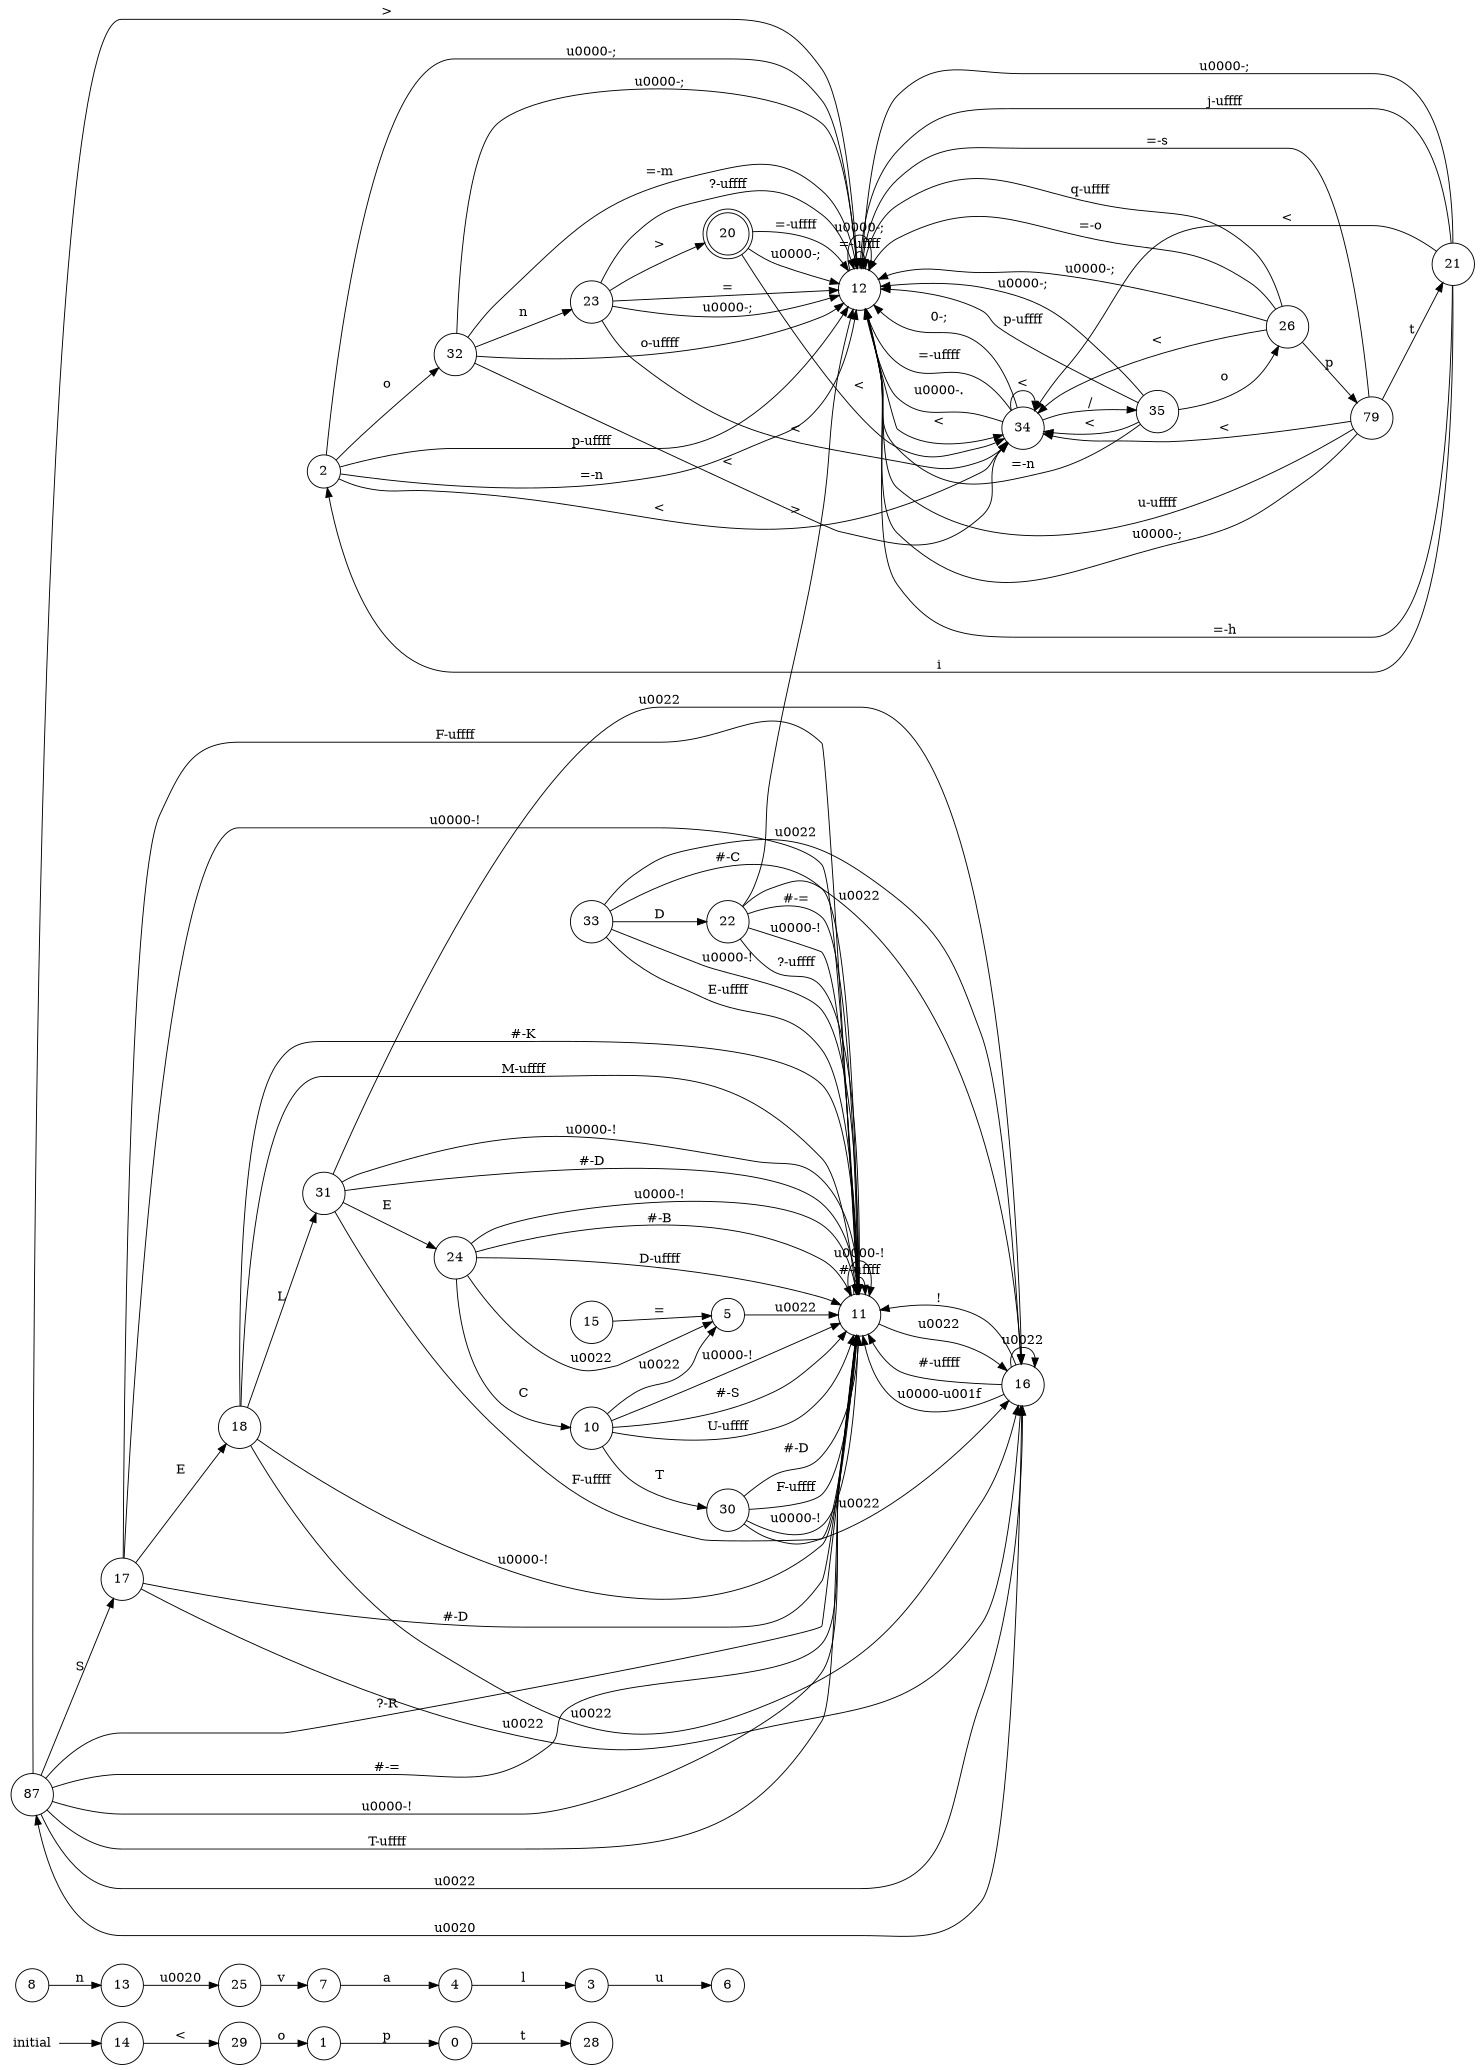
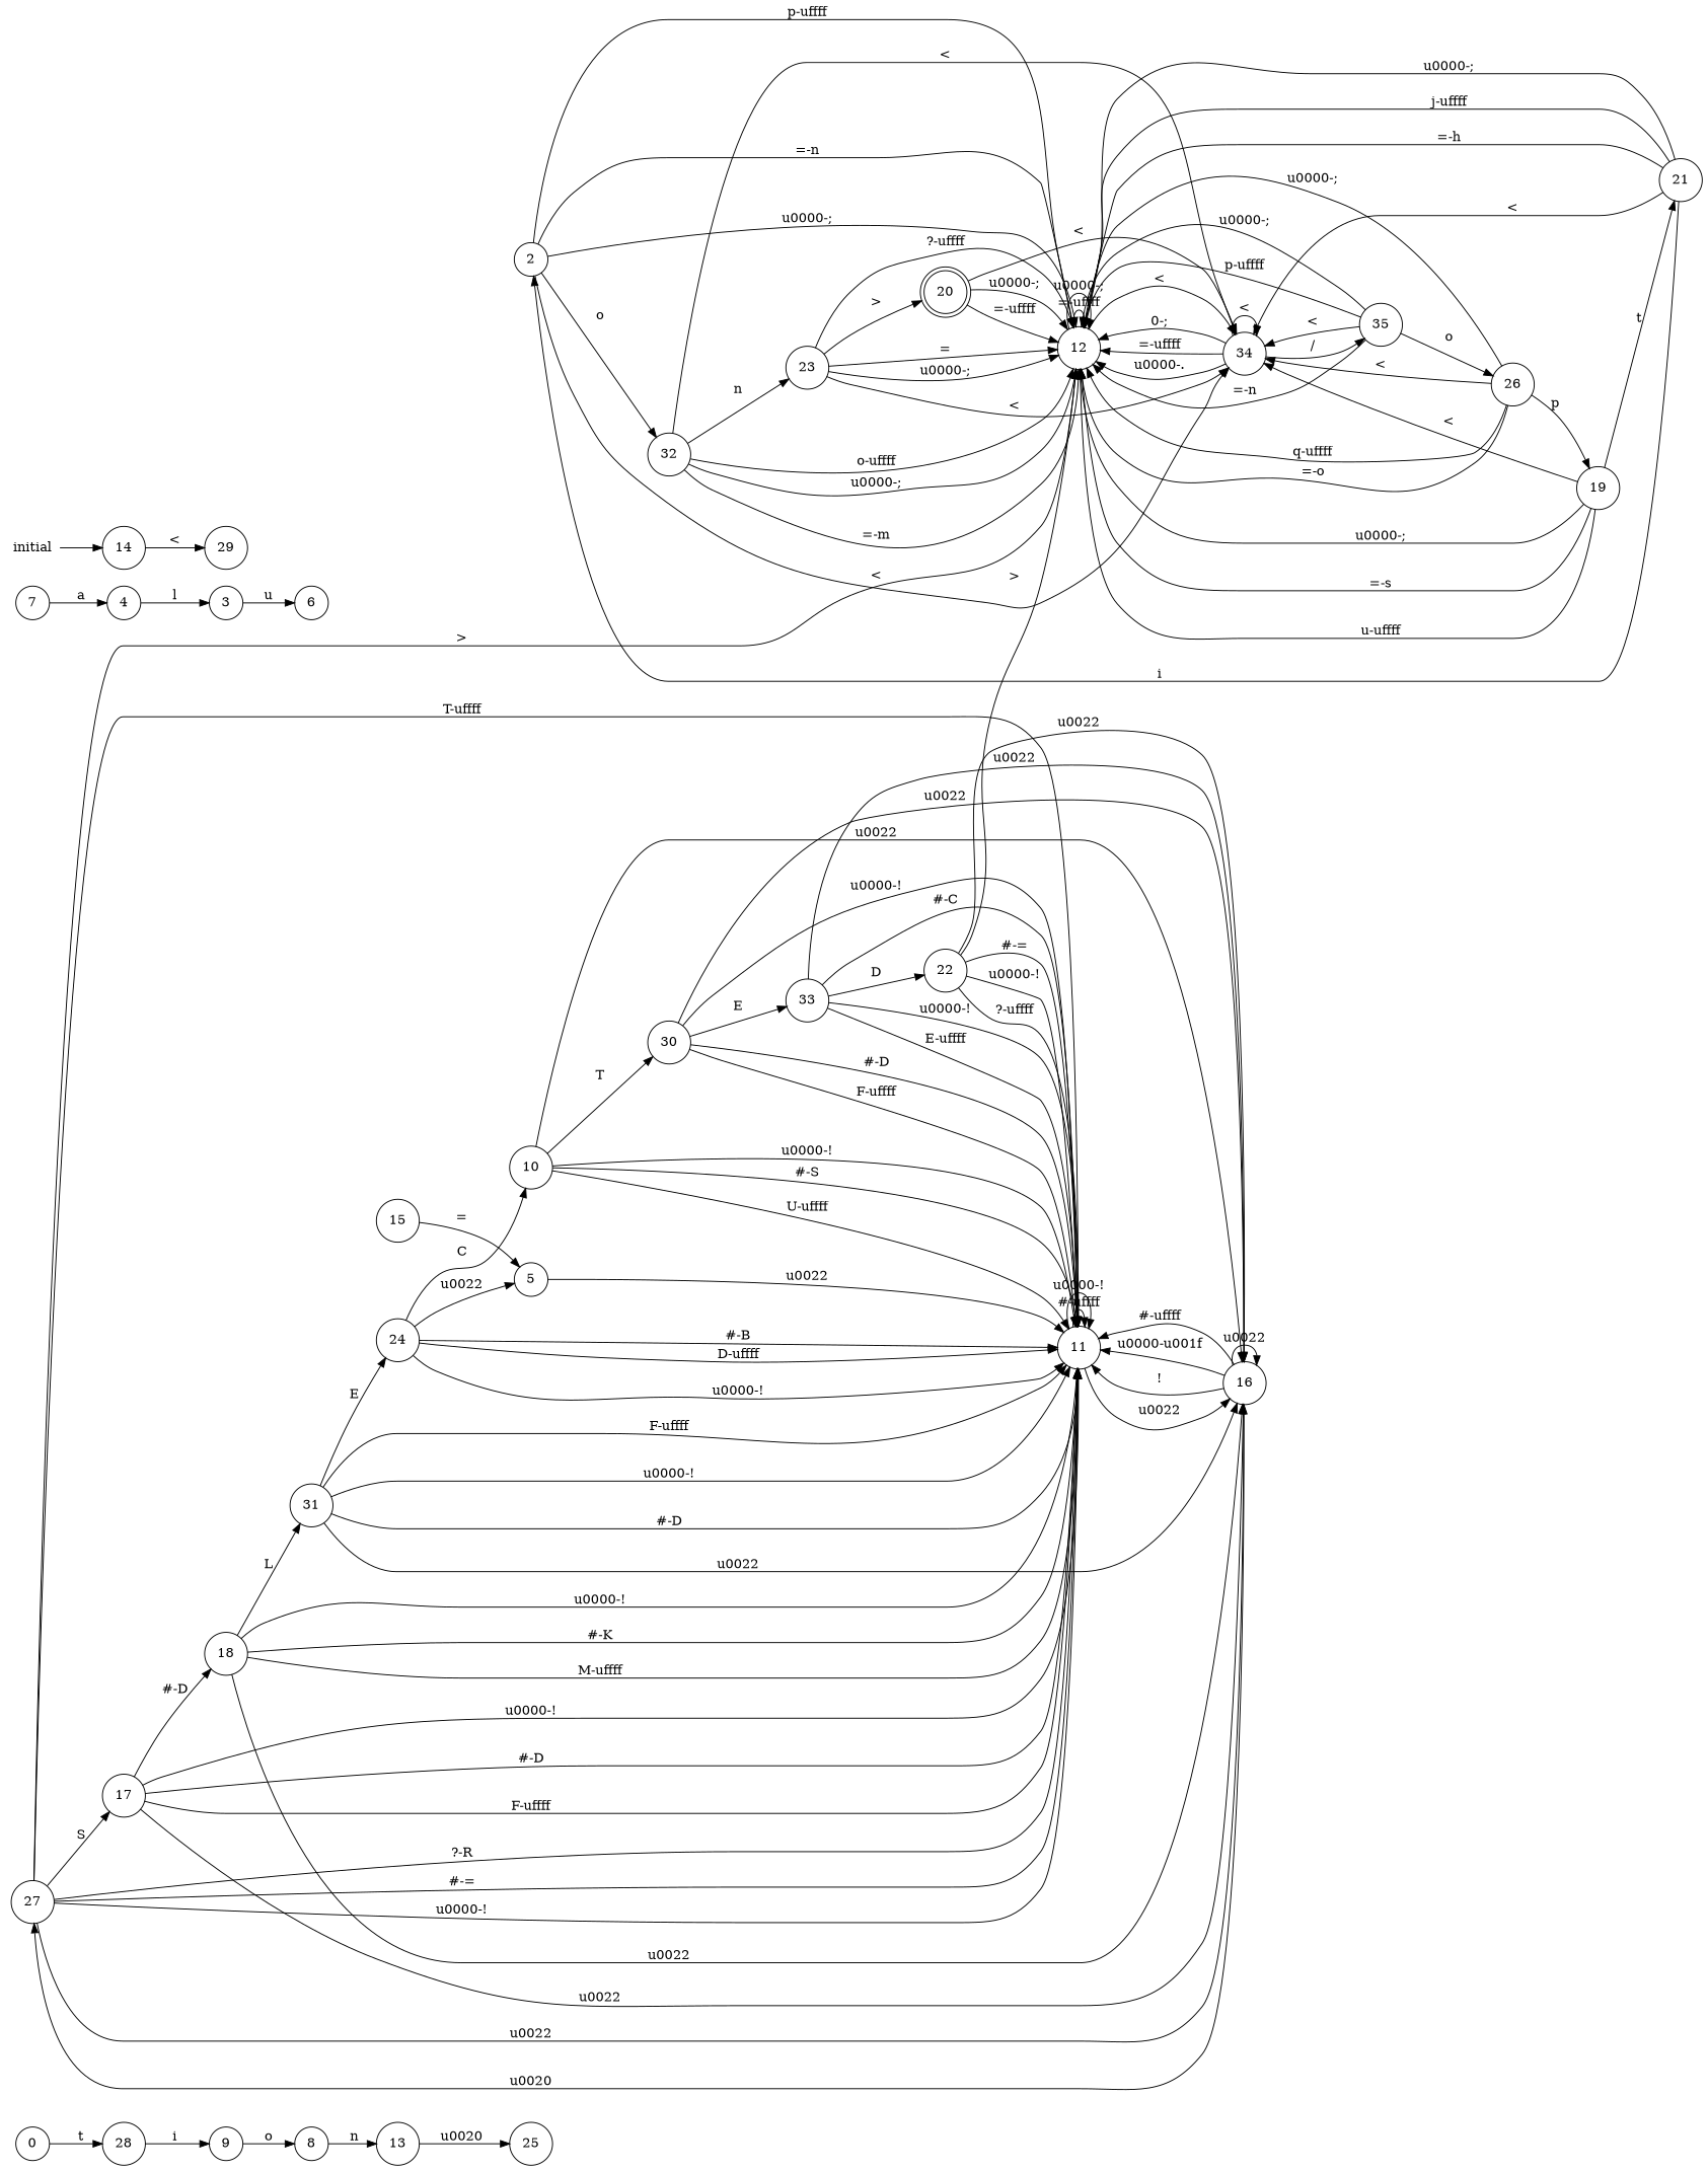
  digraph {
    rankdir=LR
    node [shape=circle]
    0
    28
+   9
    8
-   1
    2
    12
    34
    32
    35
    23
    26
    20 [shape=doublecircle]
    3
    6
    15
    5
    4
    11
    16
-   27 [label=87]
+   27
    7
    13
    25
    10
    30
    33
    17
    22
    14
    29
    initial [shape=plaintext]
    18
    31
    24
-   19 [label=79]
+   19
    21
    0 -> 28 [label=t]
+   28 -> 9 [label=i]
+   9 -> 8 [label=o]
    8 -> 13 [label=n]
-   1 -> 0 [label=p]
    2 -> 12 [label="p-\uffff"]
    2 -> 12 [label="=-n"]
    2 -> 12 [label="\u0000-;"]
    2 -> 34 [label="<"]
    2 -> 32 [label=o]
    12 -> 12 [label="=-\uffff"]
    12 -> 12 [label="\u0000-;"]
    12 -> 34 [label="<"]
    34 -> 12 [label="0-;"]
    34 -> 12 [label="=-\uffff"]
    34 -> 12 [label="\u0000-."]
    34 -> 34 [label="<"]
    34 -> 35 [label="/"]
    32 -> 12 [label="o-\uffff"]
    32 -> 12 [label="\u0000-;"]
    32 -> 12 [label="=-m"]
    32 -> 34 [label="<"]
    32 -> 23 [label=n]
    35 -> 12 [label="p-\uffff"]
    35 -> 12 [label="=-n"]
    35 -> 12 [label="\u0000-;"]
    35 -> 34 [label="<"]
    35 -> 26 [label=o]
    23 -> 12 [label="="]
    23 -> 12 [label="\u0000-;"]
    23 -> 12 [label="?-\uffff"]
    23 -> 34 [label="<"]
    23 -> 20 [label=">"]
    26 -> 12 [label="q-\uffff"]
    26 -> 12 [label="=-o"]
    26 -> 12 [label="\u0000-;"]
    26 -> 34 [label="<"]
    26 -> 19 [label=p]
    20 -> 12 [label="=-\uffff"]
    20 -> 12 [label="\u0000-;"]
    20 -> 34 [label="<"]
    3 -> 6 [label=u]
    15 -> 5 [label="="]
    5 -> 11 [label="\u0022"]
    4 -> 3 [label=l]
    11 -> 11 [label="#-\uffff"]
    11 -> 11 [label="\u0000-!"]
    11 -> 16 [label="\u0022"]
    16 -> 11 [label="#-\uffff"]
    16 -> 11 [label="\u0000-\u001f"]
    16 -> 11 [label="!"]
    16 -> 16 [label="\u0022"]
    16 -> 27 [label="\u0020"]
    27 -> 12 [label=">"]
    27 -> 11 [label="?-R"]
    27 -> 11 [label="#-="]
    27 -> 11 [label="\u0000-!"]
    27 -> 11 [label="T-\uffff"]
    27 -> 16 [label="\u0022"]
    27 -> 17 [label=S]
    7 -> 4 [label=a]
    13 -> 25 [label="\u0020"]
-   25 -> 7 [label=v]
    10 -> 11 [label="\u0000-!"]
    10 -> 11 [label="#-S"]
    10 -> 11 [label="U-\uffff"]
-   10 -> 5 [label="\u0022"]
+   10 -> 16 [label="\u0022"]
    10 -> 30 [label=T]
    30 -> 11 [label="#-D"]
    30 -> 11 [label="F-\uffff"]
    30 -> 11 [label="\u0000-!"]
    30 -> 16 [label="\u0022"]
+   30 -> 33 [label=E]
    33 -> 11 [label="\u0000-!"]
    33 -> 11 [label="E-\uffff"]
    33 -> 11 [label="#-C"]
    33 -> 16 [label="\u0022"]
    33 -> 22 [label=D]
    17 -> 11 [label="#-D"]
    17 -> 11 [label="F-\uffff"]
    17 -> 11 [label="\u0000-!"]
    17 -> 16 [label="\u0022"]
-   17 -> 18 [label=E]
+   17 -> 18 [label="#-D"]
    22 -> 12 [label=">"]
    22 -> 11 [label="#-="]
    22 -> 11 [label="\u0000-!"]
    22 -> 11 [label="?-\uffff"]
    22 -> 16 [label="\u0022"]
    14 -> 29 [label="<"]
-   29 -> 1 [label=o]
    initial -> 14
    18 -> 11 [label="\u0000-!"]
    18 -> 11 [label="#-K"]
    18 -> 11 [label="M-\uffff"]
    18 -> 16 [label="\u0022"]
    18 -> 31 [label=L]
    31 -> 11 [label="#-D"]
    31 -> 11 [label="F-\uffff"]
    31 -> 11 [label="\u0000-!"]
    31 -> 16 [label="\u0022"]
    31 -> 24 [label=E]
    24 -> 5 [label="\u0022"]
    24 -> 11 [label="\u0000-!"]
    24 -> 11 [label="#-B"]
    24 -> 11 [label="D-\uffff"]
    24 -> 10 [label=C]
    19 -> 12 [label="u-\uffff"]
    19 -> 12 [label="\u0000-;"]
    19 -> 12 [label="=-s"]
    19 -> 34 [label="<"]
    19 -> 21 [label=t]
    21 -> 2 [label=i]
    21 -> 12 [label="=-h"]
    21 -> 12 [label="\u0000-;"]
    21 -> 12 [label="j-\uffff"]
    21 -> 34 [label="<"]
  }
